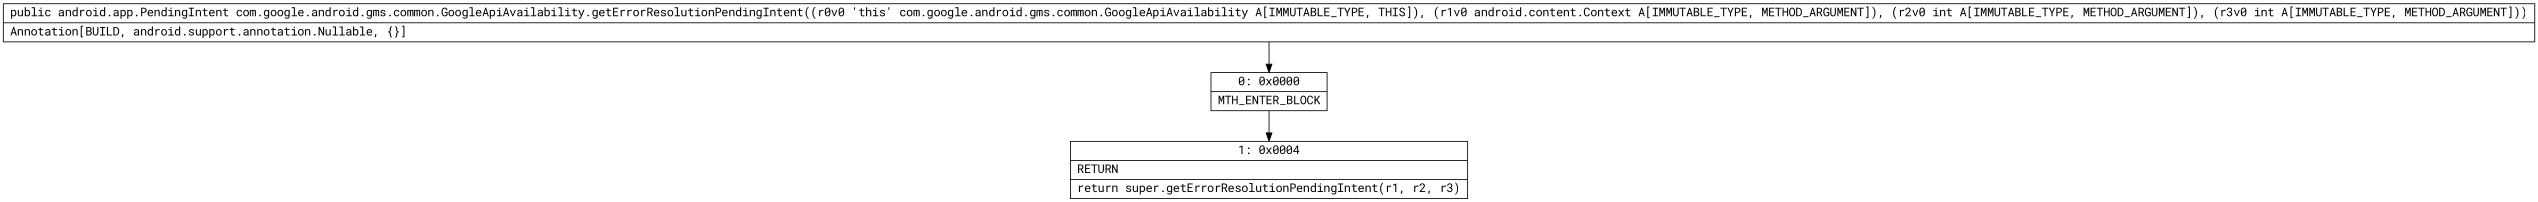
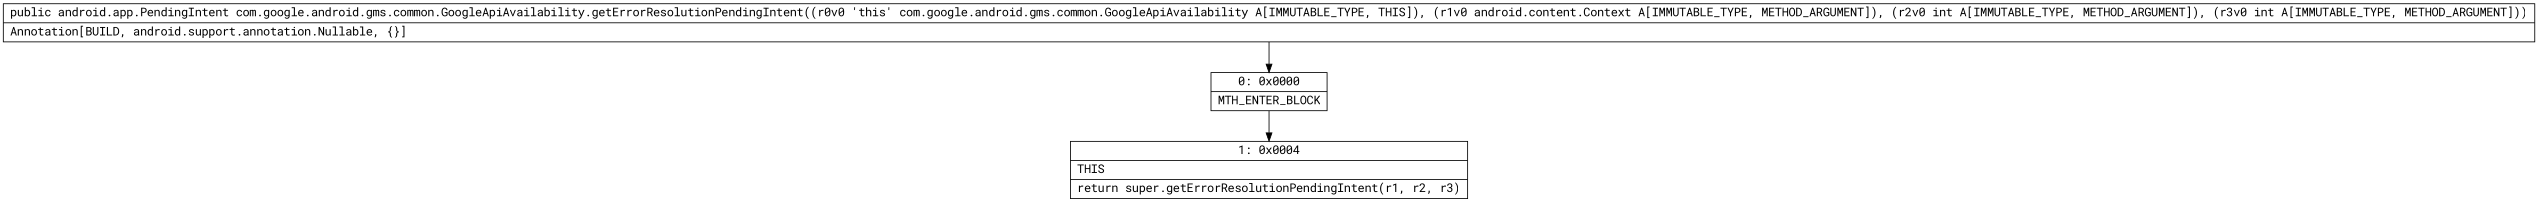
  digraph {
    fontname="Roboto Mono"
    node [shape=record fontname="Roboto Mono"]
    edge [fontname="Roboto Mono"]
    n1 [label="{0\:\ 0x0000|MTH_ENTER_BLOCK\l}"]
-   n2 [label="{1\:\ 0x0004|RETURN\l|return super.getErrorResolutionPendingIntent(r1, r2, r3)\l}"]
+   n2 [label="{1\:\ 0x0004|THIS\l|return super.getErrorResolutionPendingIntent(r1, r2, r3)\l}"]
    n3 [label="{public android.app.PendingIntent com.google.android.gms.common.GoogleApiAvailability.getErrorResolutionPendingIntent((r0v0 'this' com.google.android.gms.common.GoogleApiAvailability A[IMMUTABLE_TYPE, THIS]), (r1v0 android.content.Context A[IMMUTABLE_TYPE, METHOD_ARGUMENT]), (r2v0 int A[IMMUTABLE_TYPE, METHOD_ARGUMENT]), (r3v0 int A[IMMUTABLE_TYPE, METHOD_ARGUMENT]))  | Annotation[BUILD, android.support.annotation.Nullable, \{\}]\l}"]
    n1 -> n2
    n3 -> n1
  }
